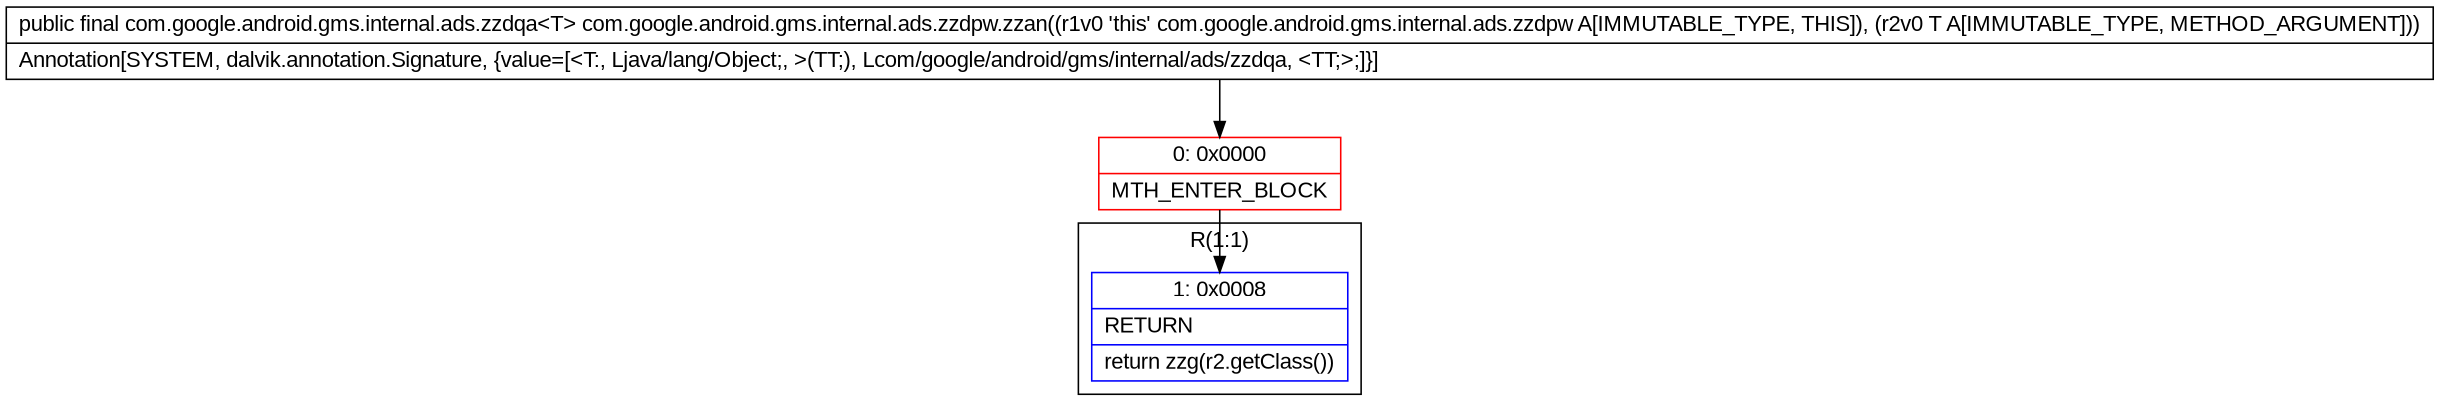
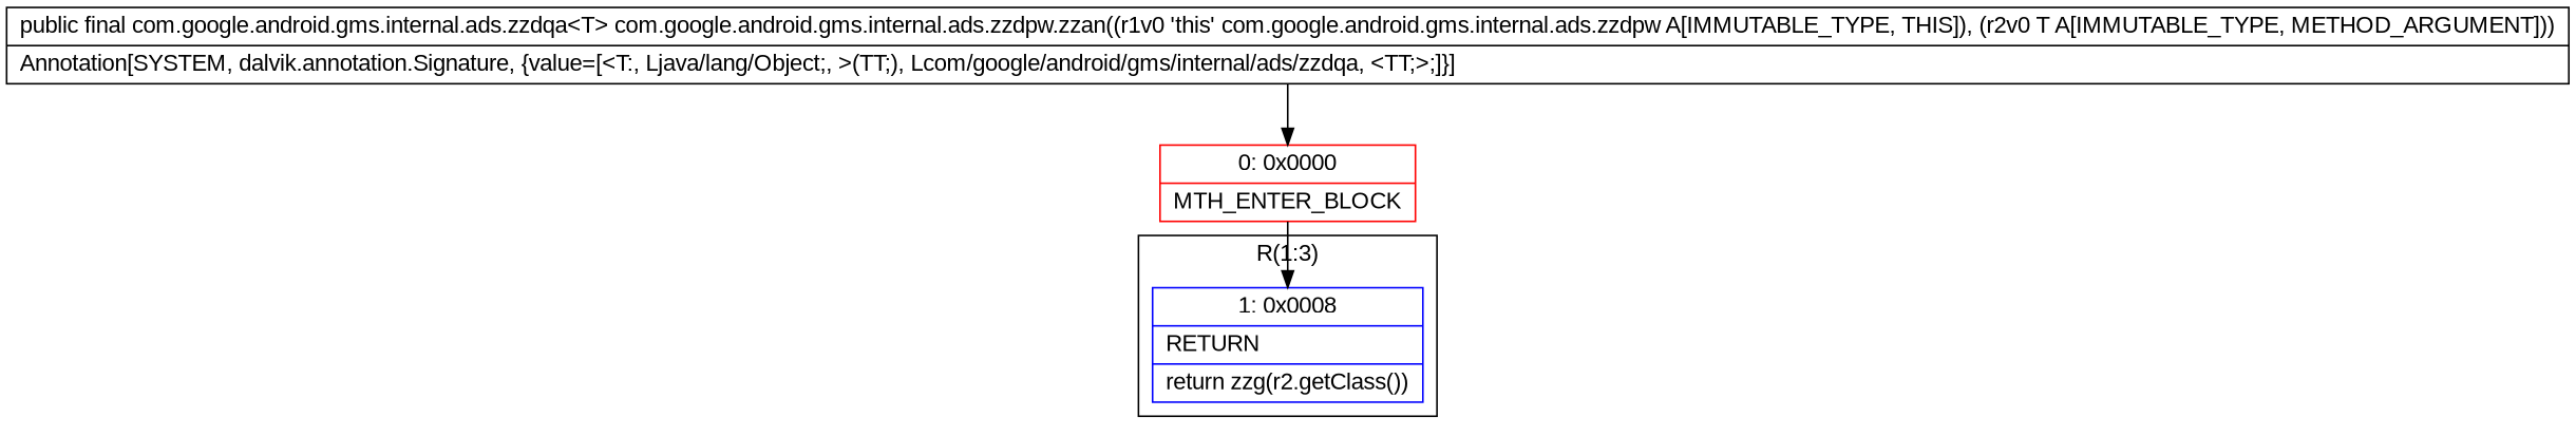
  digraph {
    fontname="Liberation Sans"
    node [shape=record fontname="Liberation Sans"]
    edge [fontname="Liberation Sans"]
    n1 [color=blue label="{1\:\ 0x0008|RETURN\l|return zzg(r2.getClass())\l}"]
    n2 [color=red label="{0\:\ 0x0000|MTH_ENTER_BLOCK\l}"]
    n3 [label="{public final com.google.android.gms.internal.ads.zzdqa\<T\> com.google.android.gms.internal.ads.zzdpw.zzan((r1v0 'this' com.google.android.gms.internal.ads.zzdpw A[IMMUTABLE_TYPE, THIS]), (r2v0 T A[IMMUTABLE_TYPE, METHOD_ARGUMENT]))  | Annotation[SYSTEM, dalvik.annotation.Signature, \{value=[\<T:, Ljava\/lang\/Object;, \>(TT;), Lcom\/google\/android\/gms\/internal\/ads\/zzdqa, \<TT;\>;]\}]\l}"]
    subgraph cluster_1 {
-     label="R(1:1)"
+     label="R(1:3)"
      n1
    }
    n2 -> n1
    n3 -> n2
  }
